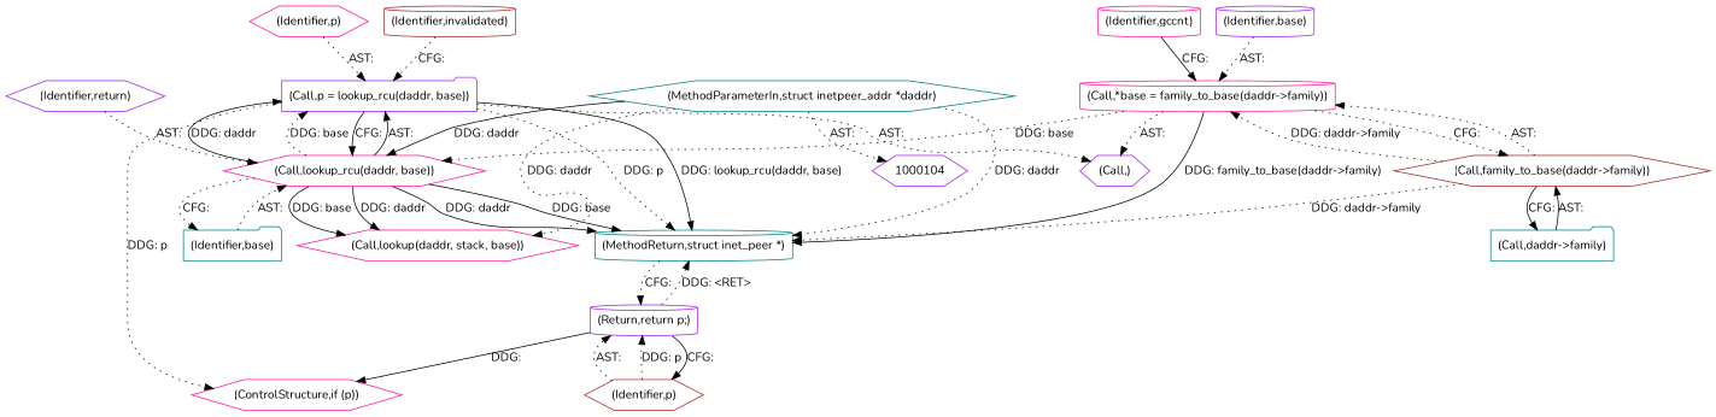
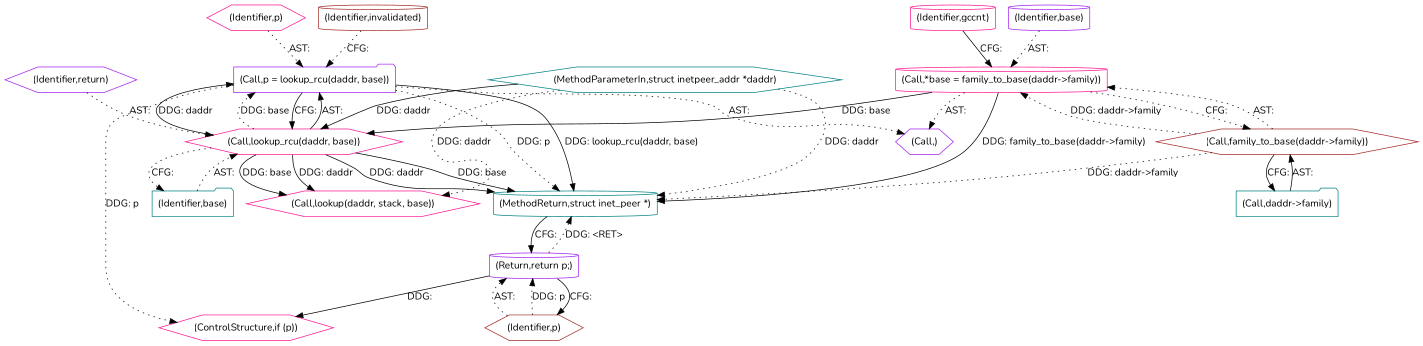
  digraph {
    fontname=Nunito
    node [color=purple fontname=Nunito shape=hexagon]
    edge [fontname=Nunito style=dotted]
    n1 [label="(Call,p = lookup_rcu(daddr, base))" shape=folder]
    n2 [color=deeppink label="(Call,lookup_rcu(daddr, base))"]
    n3 [color=teal label="(MethodReturn,struct inet_peer *)" shape=cylinder]
    n4 [label="(Call,)"]
    n5 [color=deeppink label="(ControlStructure,if (p))"]
    n6 [color=deeppink label="(Call,lookup(daddr, stack, base))"]
    n7 [color=teal label="(Identifier,base)" shape=folder]
    n8 [label="(Return,return p;)" shape=cylinder]
    n9 [color=brown label="(Identifier,p)"]
    n10 [color=teal label="(MethodParameterIn,struct inetpeer_addr *daddr)"]
-   1000104
    n12 [color=deeppink label="(Call,*base = family_to_base(daddr->family))" shape=cylinder]
    n13 [color=brown label="(Call,family_to_base(daddr->family))"]
    n14 [color=teal label="(Call,daddr->family)" shape=folder]
    n15 [color=deeppink label="(Identifier,gccnt)" shape=cylinder]
    n16 [label="(Identifier,return)"]
    n17 [color=deeppink label="(Identifier,p)"]
    n18 [label="(Identifier,base)" shape=cylinder]
    n19 [color=brown label="(Identifier,invalidated)" shape=cylinder]
    n1 -> n2 [label="CFG: " style=solid]
    n1 -> n3 [label="DDG: lookup_rcu(daddr, base)" style=solid]
    n1 -> n3 [label="DDG: p"]
    n1 -> n4 [label="AST: "]
    n1 -> n5 [label="DDG: p"]
    n2 -> n1 [label="AST: " style=solid]
    n2 -> n1 [label="DDG: daddr" style=solid]
    n2 -> n1 [label="DDG: base"]
    n2 -> n3 [label="DDG: daddr" style=solid]
    n2 -> n3 [label="DDG: base" style=solid]
    n2 -> n6 [label="DDG: daddr" style=solid]
    n2 -> n6 [label="DDG: base" style=solid]
    n2 -> n7 [label="CFG: "]
-   n3 -> n8 [label="CFG: "]
+   n3 -> n8 [label="CFG: " style=solid]
    n7 -> n2 [label="AST: "]
    n8 -> n3 [label="DDG: <RET>"]
    n8 -> n5 [label="DDG: " style=solid]
    n8 -> n9 [label="CFG: " style=solid]
    n9 -> n8 [label="AST: "]
    n9 -> n8 [label="DDG: p"]
    n10 -> n2 [label="DDG: daddr" style=solid]
    n10 -> n3 [label="DDG: daddr"]
    n10 -> n6 [label="DDG: daddr"]
-   n10 -> 1000104 [label="AST: "]
-   n12 -> n2 [label="DDG: base"]
+   n12 -> n2 [label="DDG: base" style=solid]
    n12 -> n3 [label="DDG: family_to_base(daddr->family)" style=solid]
    n12 -> n4 [label="AST: "]
    n12 -> n13 [label="CFG: "]
    n13 -> n3 [label="DDG: daddr->family"]
    n13 -> n12 [label="AST: "]
    n13 -> n12 [label="DDG: daddr->family"]
    n13 -> n14 [label="CFG: " style=solid]
    n14 -> n13 [label="AST: " style=solid]
    n15 -> n12 [label="CFG: " style=solid]
    n16 -> n2 [label="AST: "]
    n17 -> n1 [label="AST: "]
    n18 -> n12 [label="AST: "]
    n19 -> n1 [label="CFG: "]
  }
